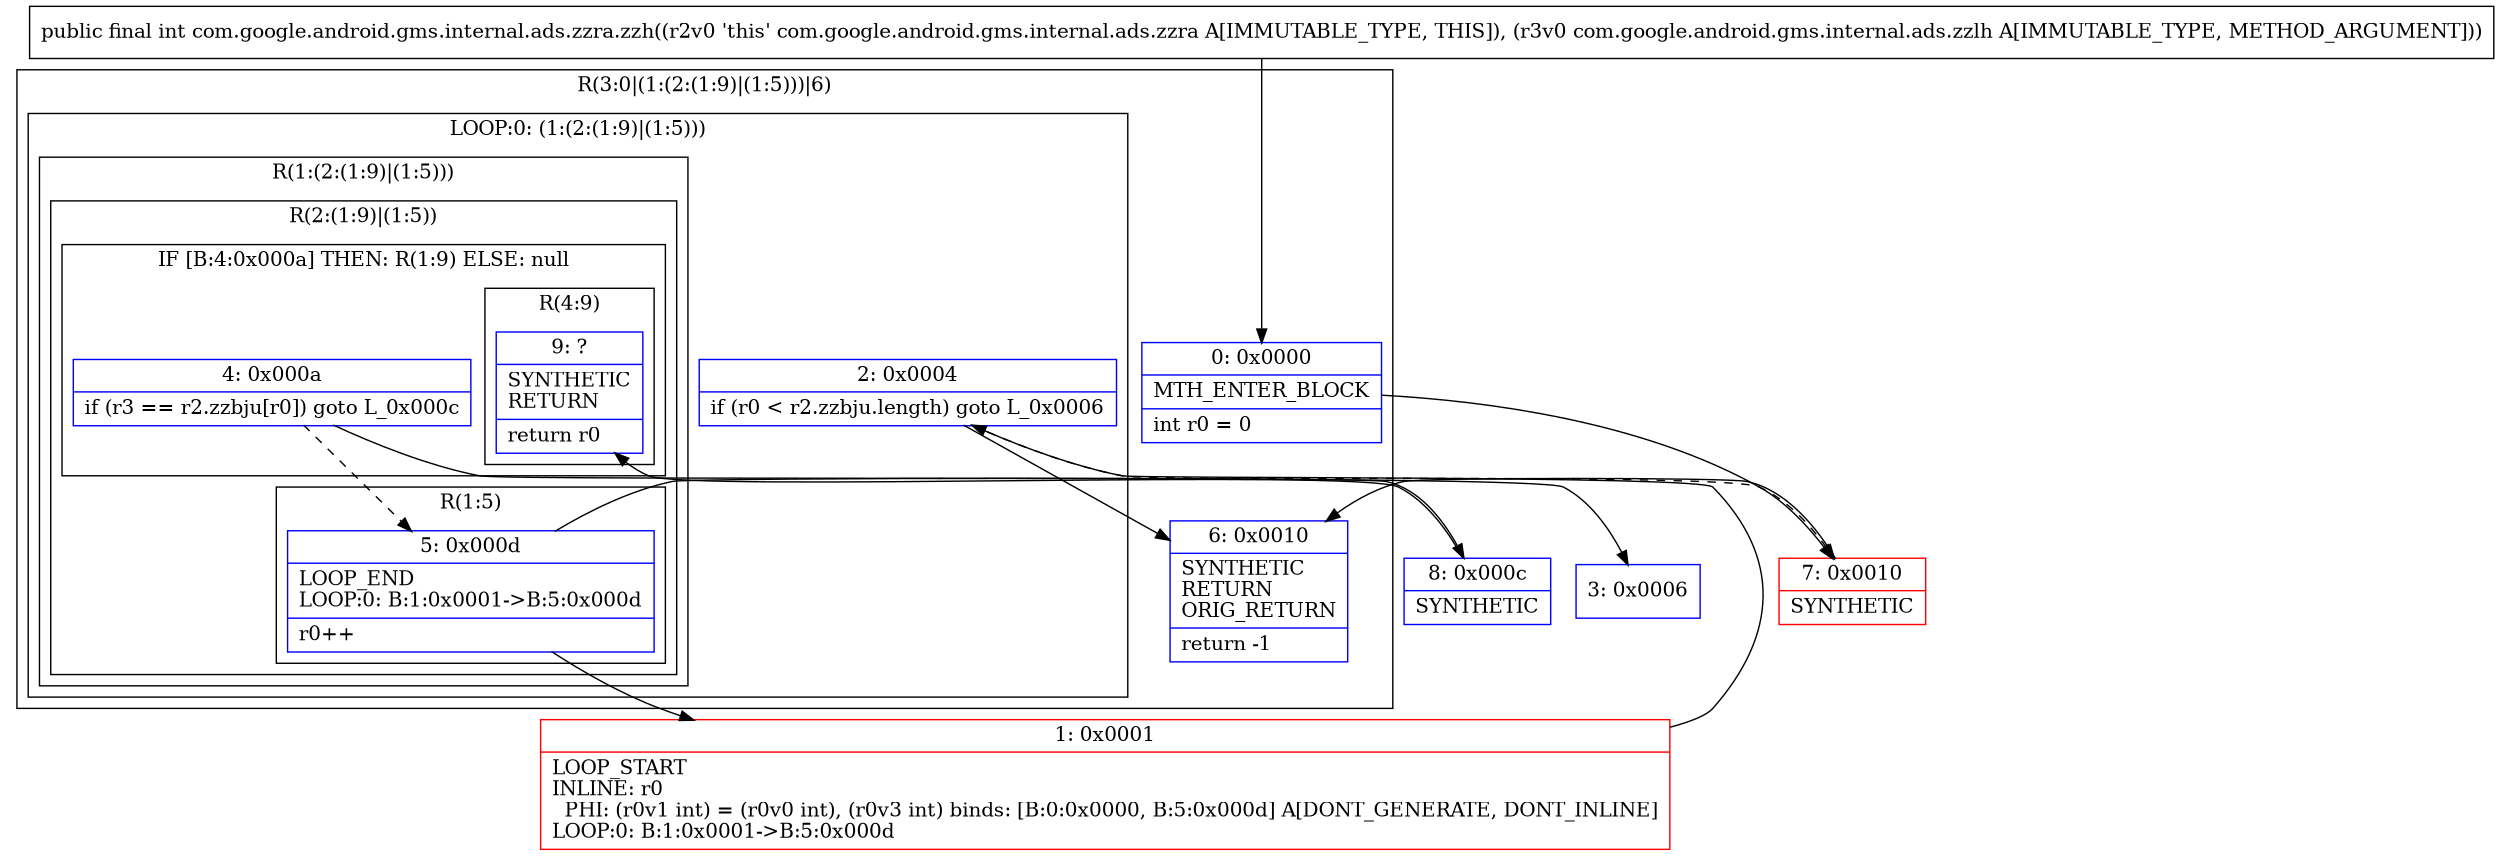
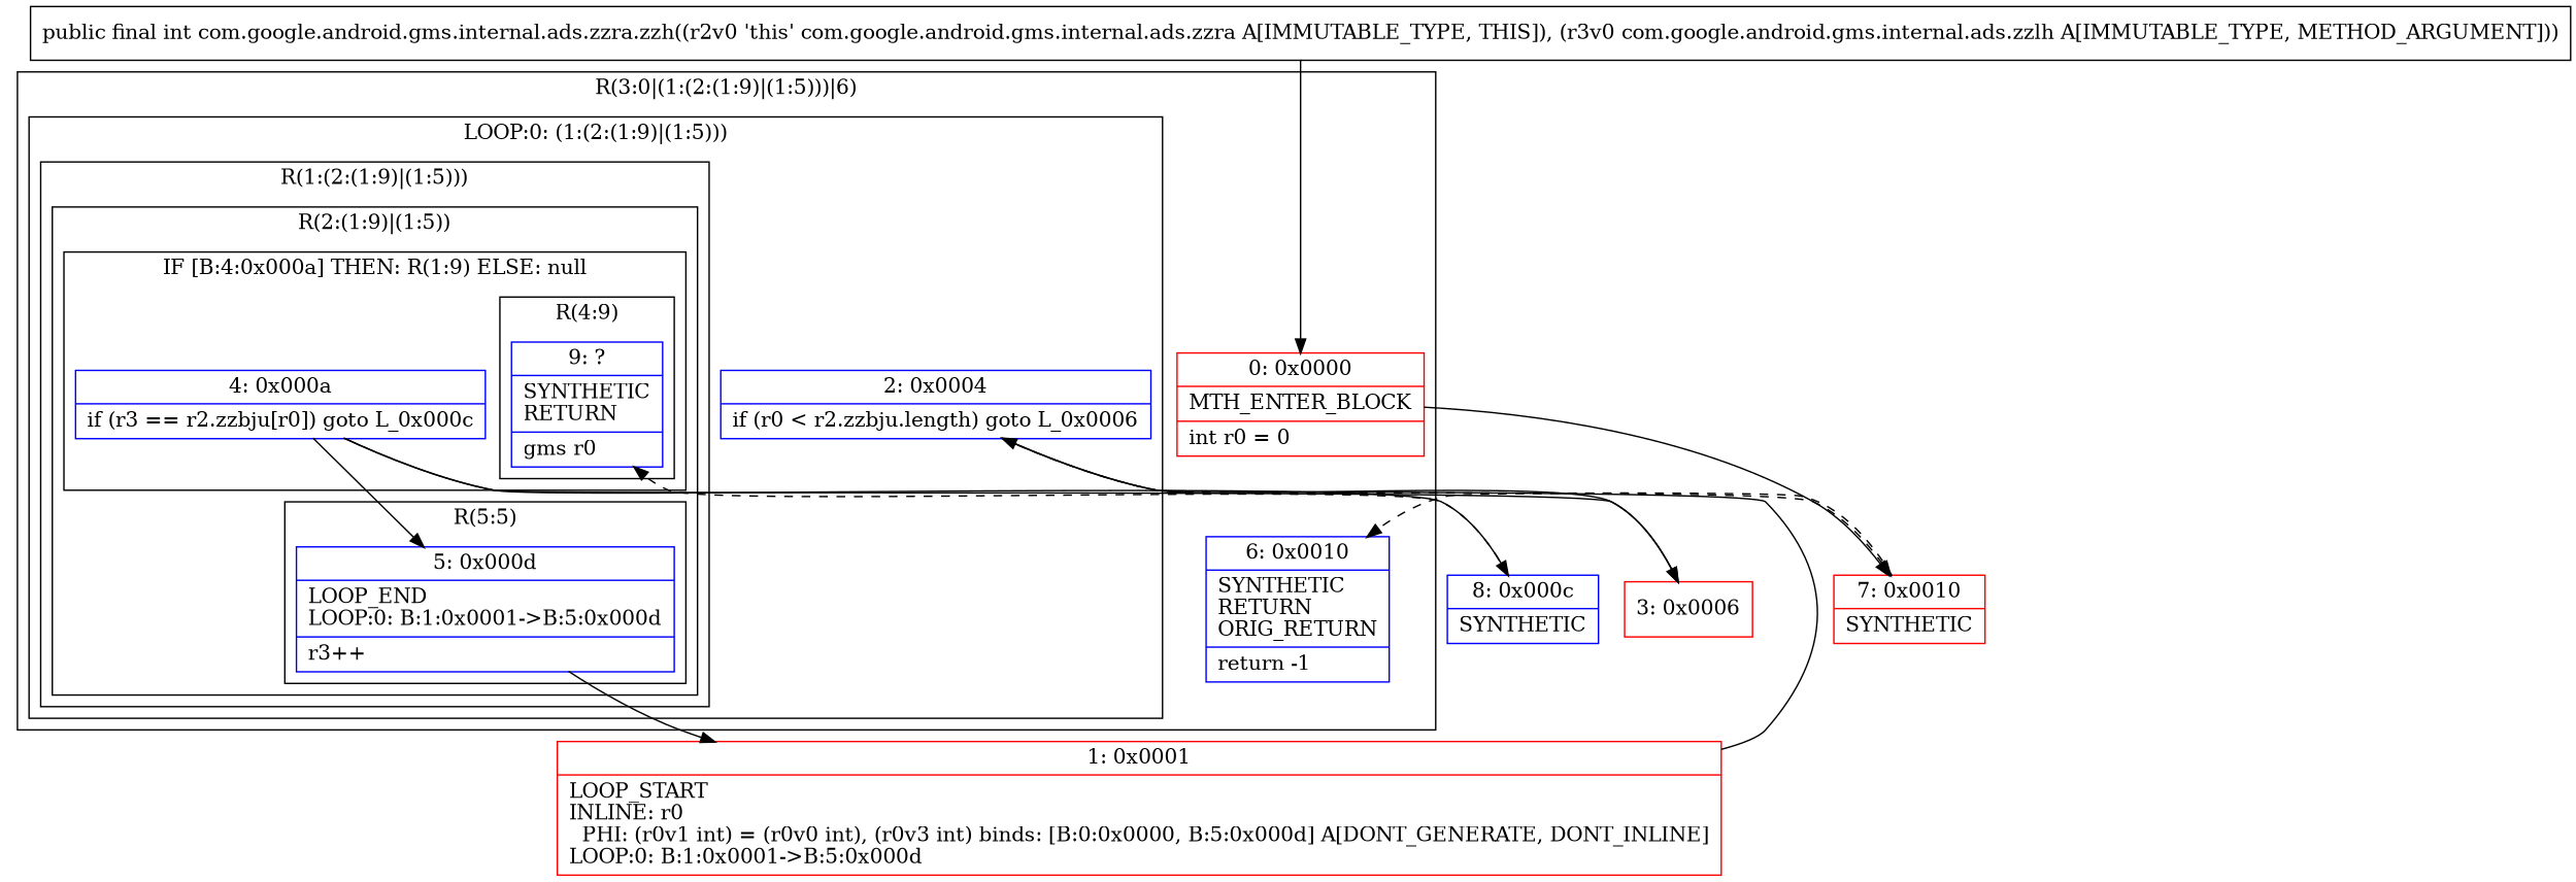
  digraph {
    node [color=blue shape=record]
-   n1 [label="{9\:\ ?|SYNTHETIC\lRETURN\l|return r0\l}"]
+   n1 [label="{9\:\ ?|SYNTHETIC\lRETURN\l|gms r0\l}"]
    n2 [label="{4\:\ 0x000a|if (r3 == r2.zzbju[r0]) goto L_0x000c\l}"]
-   n3 [label="{5\:\ 0x000d|LOOP_END\lLOOP:0: B:1:0x0001\-\>B:5:0x000d\l|r0++\l}"]
+   n3 [label="{5\:\ 0x000d|LOOP_END\lLOOP:0: B:1:0x0001\-\>B:5:0x000d\l|r3++\l}"]
    n4 [label="{2\:\ 0x0004|if (r0 \< r2.zzbju.length) goto L_0x0006\l}"]
-   n5 [label="{0\:\ 0x0000|MTH_ENTER_BLOCK\l|int r0 = 0\l}"]
+   n5 [color=red label="{0\:\ 0x0000|MTH_ENTER_BLOCK\l|int r0 = 0\l}"]
    n6 [label="{6\:\ 0x0010|SYNTHETIC\lRETURN\lORIG_RETURN\l|return \-1\l}"]
-   n7 [label="{3\:\ 0x0006}"]
+   n7 [color=red label="{3\:\ 0x0006}"]
    n8 [label="{8\:\ 0x000c|SYNTHETIC\l}"]
    n9 [color=red label="{1\:\ 0x0001|LOOP_START\lINLINE: r0 \l  PHI: (r0v1 int) = (r0v0 int), (r0v3 int) binds: [B:0:0x0000, B:5:0x000d] A[DONT_GENERATE, DONT_INLINE]\lLOOP:0: B:1:0x0001\-\>B:5:0x000d\l}"]
    n10 [color=red label="{7\:\ 0x0010|SYNTHETIC\l}"]
    n11 [label="{public final int com.google.android.gms.internal.ads.zzra.zzh((r2v0 'this' com.google.android.gms.internal.ads.zzra A[IMMUTABLE_TYPE, THIS]), (r3v0 com.google.android.gms.internal.ads.zzlh A[IMMUTABLE_TYPE, METHOD_ARGUMENT])) }" color=""]
    subgraph cluster_1 {
      label="R(3:0|(1:(2:(1:9)|(1:5)))|6)"
      n5
      n6
      subgraph cluster_2 {
        label="LOOP:0: (1:(2:(1:9)|(1:5)))"
        n4
        subgraph cluster_3 {
          label="R(1:(2:(1:9)|(1:5)))"
          subgraph cluster_4 {
            label="R(2:(1:9)|(1:5))"
            subgraph cluster_5 {
              label="IF [B:4:0x000a] THEN: R(1:9) ELSE: null"
              n2
              subgraph cluster_6 {
                label="R(4:9)"
                n1
              }
            }
            subgraph cluster_7 {
-             label="R(1:5)"
+             label="R(5:5)"
              n3
            }
          }
        }
      }
    }
-   n2 -> n3 [style=dashed]
+   n2 -> n3 [style=solid]
    n2 -> n7
-   n3 -> n8
+   n2 -> n8
    n3 -> n9
-   n4 -> n6
+   n4 -> n7
    n4 -> n10 [style=dashed]
    n5 -> n10
-   n8 -> n1
+   n8 -> n1 [style=dashed]
    n9 -> n4
-   n10 -> n6
+   n10 -> n6 [style=dashed]
    n11 -> n5
  }
